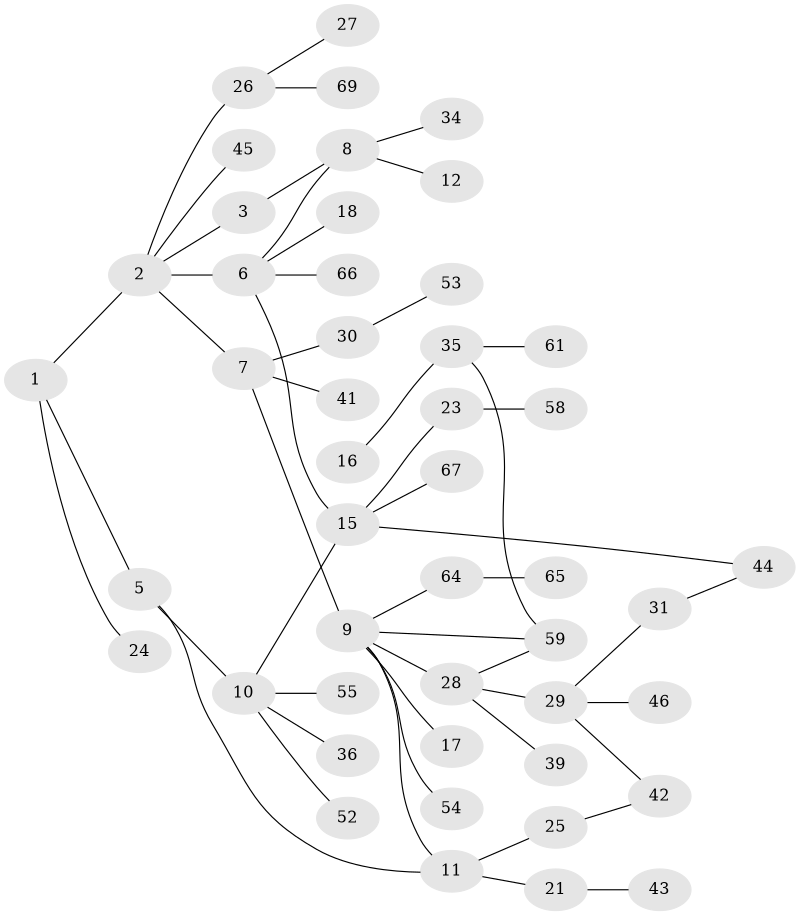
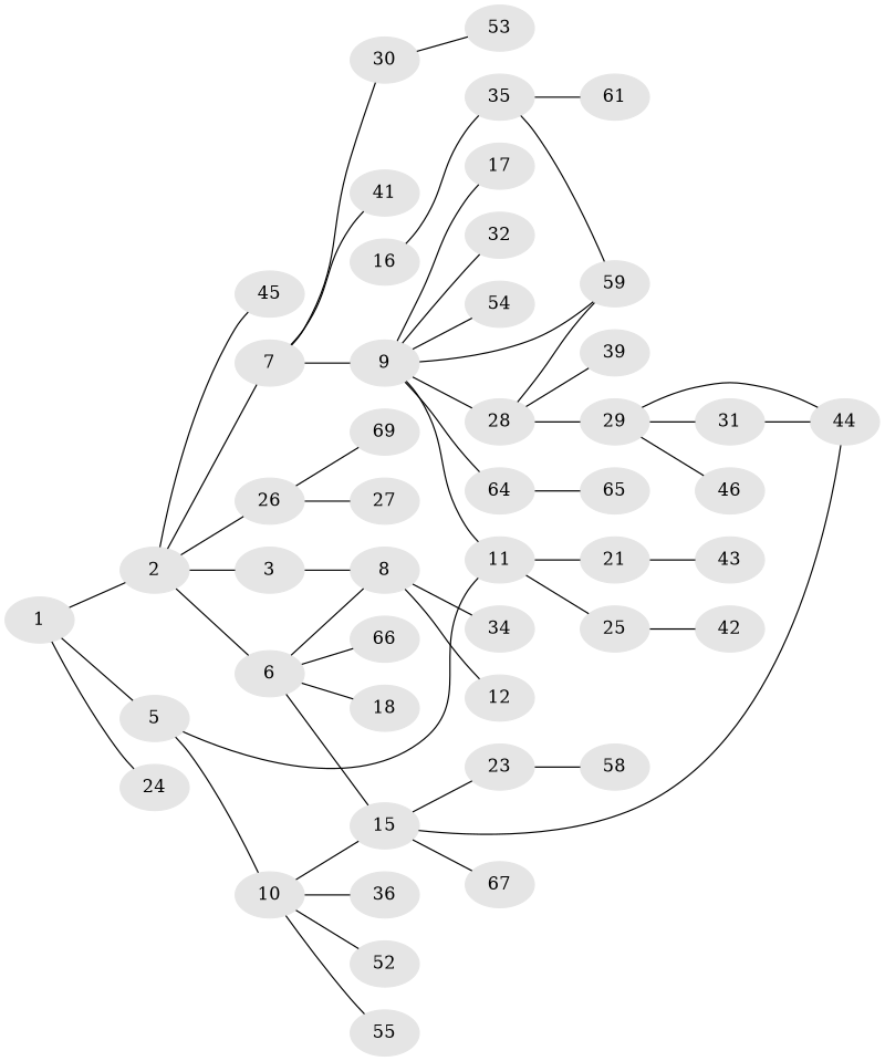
  graph {
    rankdir=LR
    node [color=gray90 style=filled]
    1 [super="+14"]
    2 [super="+19"]
    5
    24
    3 [super="+4"]
    6 [super="+51"]
    7 [super="+13"]
    26 [super="+50"]
    45
    10 [super="+20"]
    11 [super="+62"]
    8 [super="+22"]
    15 [super="+48"]
    18 [super="+33"]
    66
    9 [super="+38"]
    30 [super="+49"]
    41
    27
    69
    12
    34 [super="+60"]
    36
    52
    55
    21
    25 [super="+47"]
    23 [super="+37"]
    44 [super="+57"]
    67
    17
    28 [super="+68"]
+   32
    54
    59 [super="+63"]
    64
    53
    29 [super="+40"]
    39
    65
    43
    42
    35 [super="+56"]
    16
    58
    61
    31
    46
    1 -- 2 [weight=2]
    1 -- 5
    1 -- 24
    2 -- 3
    2 -- 6
    2 -- 7
    2 -- 26
    2 -- 45
    5 -- 10
    5 -- 11
    3 -- 8
    6 -- 8
    6 -- 15
    6 -- 18 [weight=2]
    6 -- 66
    7 -- 9
    7 -- 30
    7 -- 41
    26 -- 27
    26 -- 69
    10 -- 15
    10 -- 36
    10 -- 52
    10 -- 55
    11 -- 21
    11 -- 25
    8 -- 12
    8 -- 34
    15 -- 23
    15 -- 44
    15 -- 67
    9 -- 11
    9 -- 17
    9 -- 28
+   9 -- 32
    9 -- 54
    9 -- 59
    9 -- 64
    30 -- 53
    21 -- 43
    25 -- 42
    23 -- 58
    28 -- 59
    28 -- 29
    28 -- 39
    64 -- 65
-   29 -- 42
+   29 -- 44
    29 -- 31
    29 -- 46
    35 -- 59
    35 -- 61
    16 -- 35
    31 -- 44
  }
